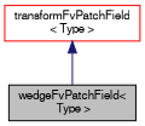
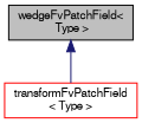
  digraph {
    node [fontname=FreeSans fontsize=10 shape=record]
    n1 [color=black fillcolor=grey75 fontcolor=black height=0.2 label="wedgeFvPatchField\<\l Type \>" style=filled width=0.4]
    n2 [color=red height=0.2 label="transformFvPatchField\l\< Type \>" width=0.4]
-   n2 -> n1 [color=midnightblue dir=back fontname=FreeSans fontsize=10 labelfontname=FreeSans labelfontsize=10 style=solid]
+   n1 -> n2 [color=midnightblue dir=back fontname=FreeSans fontsize=10 labelfontname=FreeSans labelfontsize=10 style=solid]
  }
